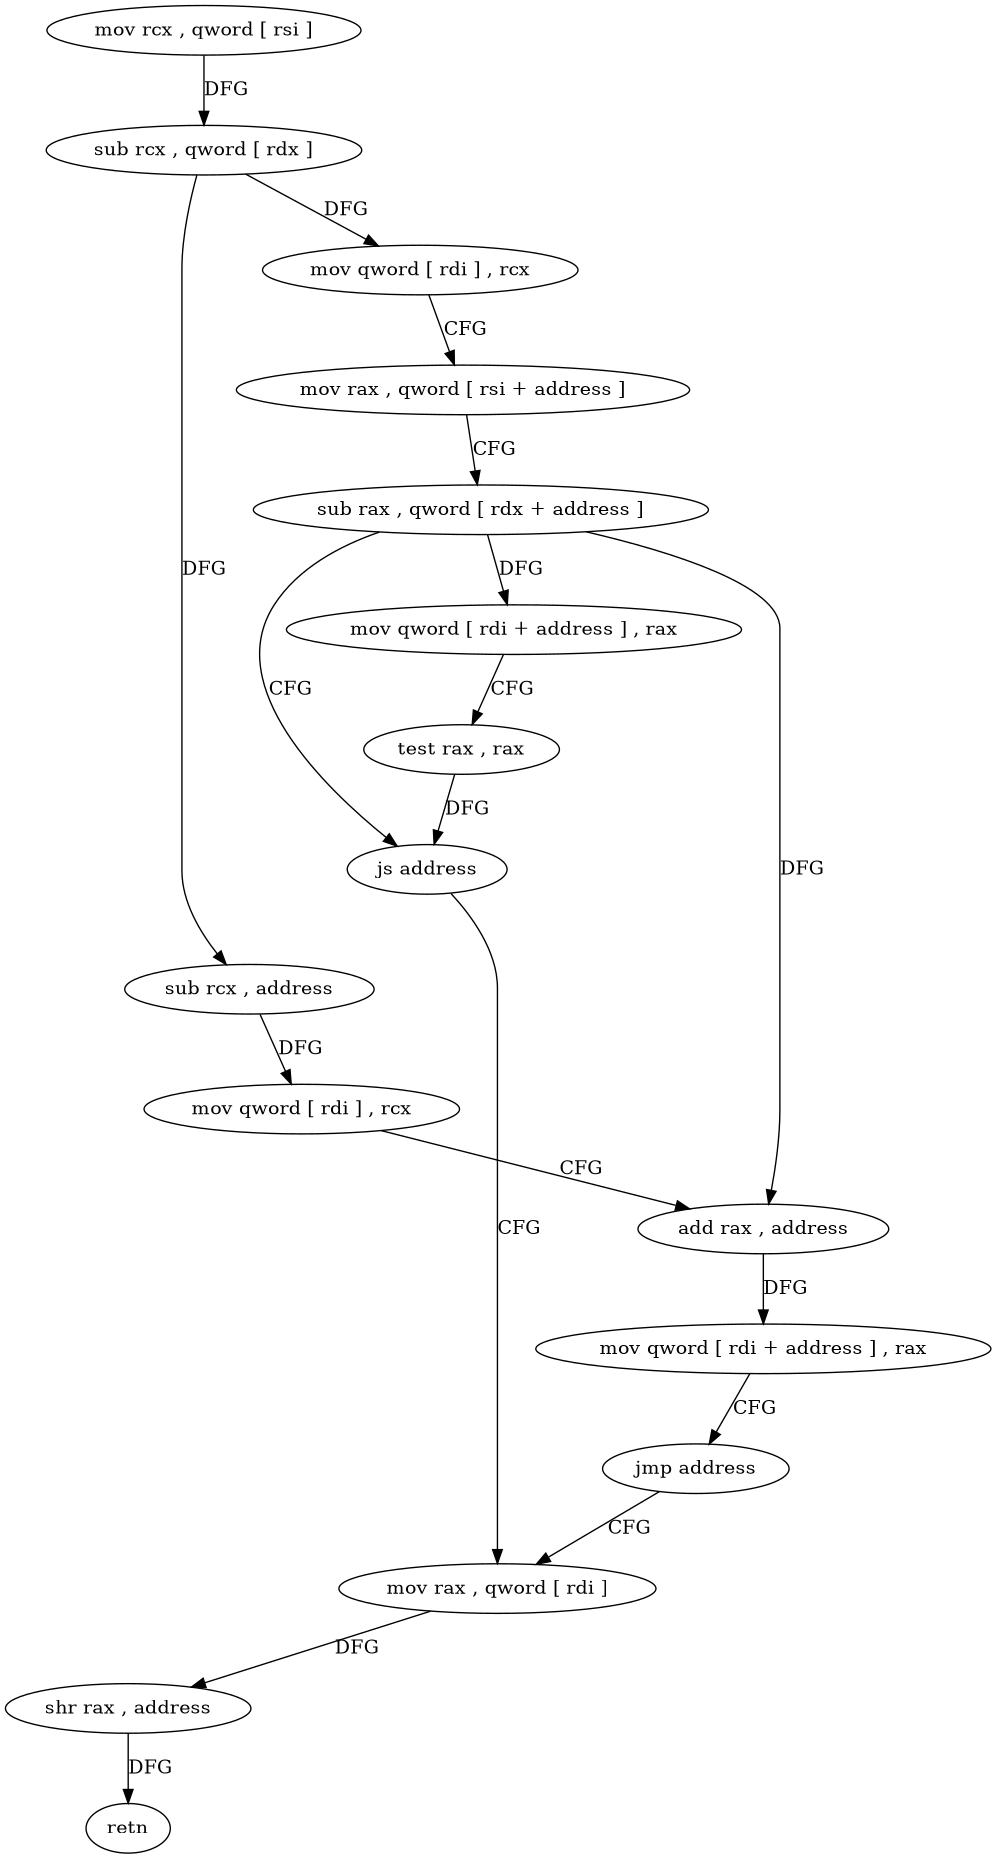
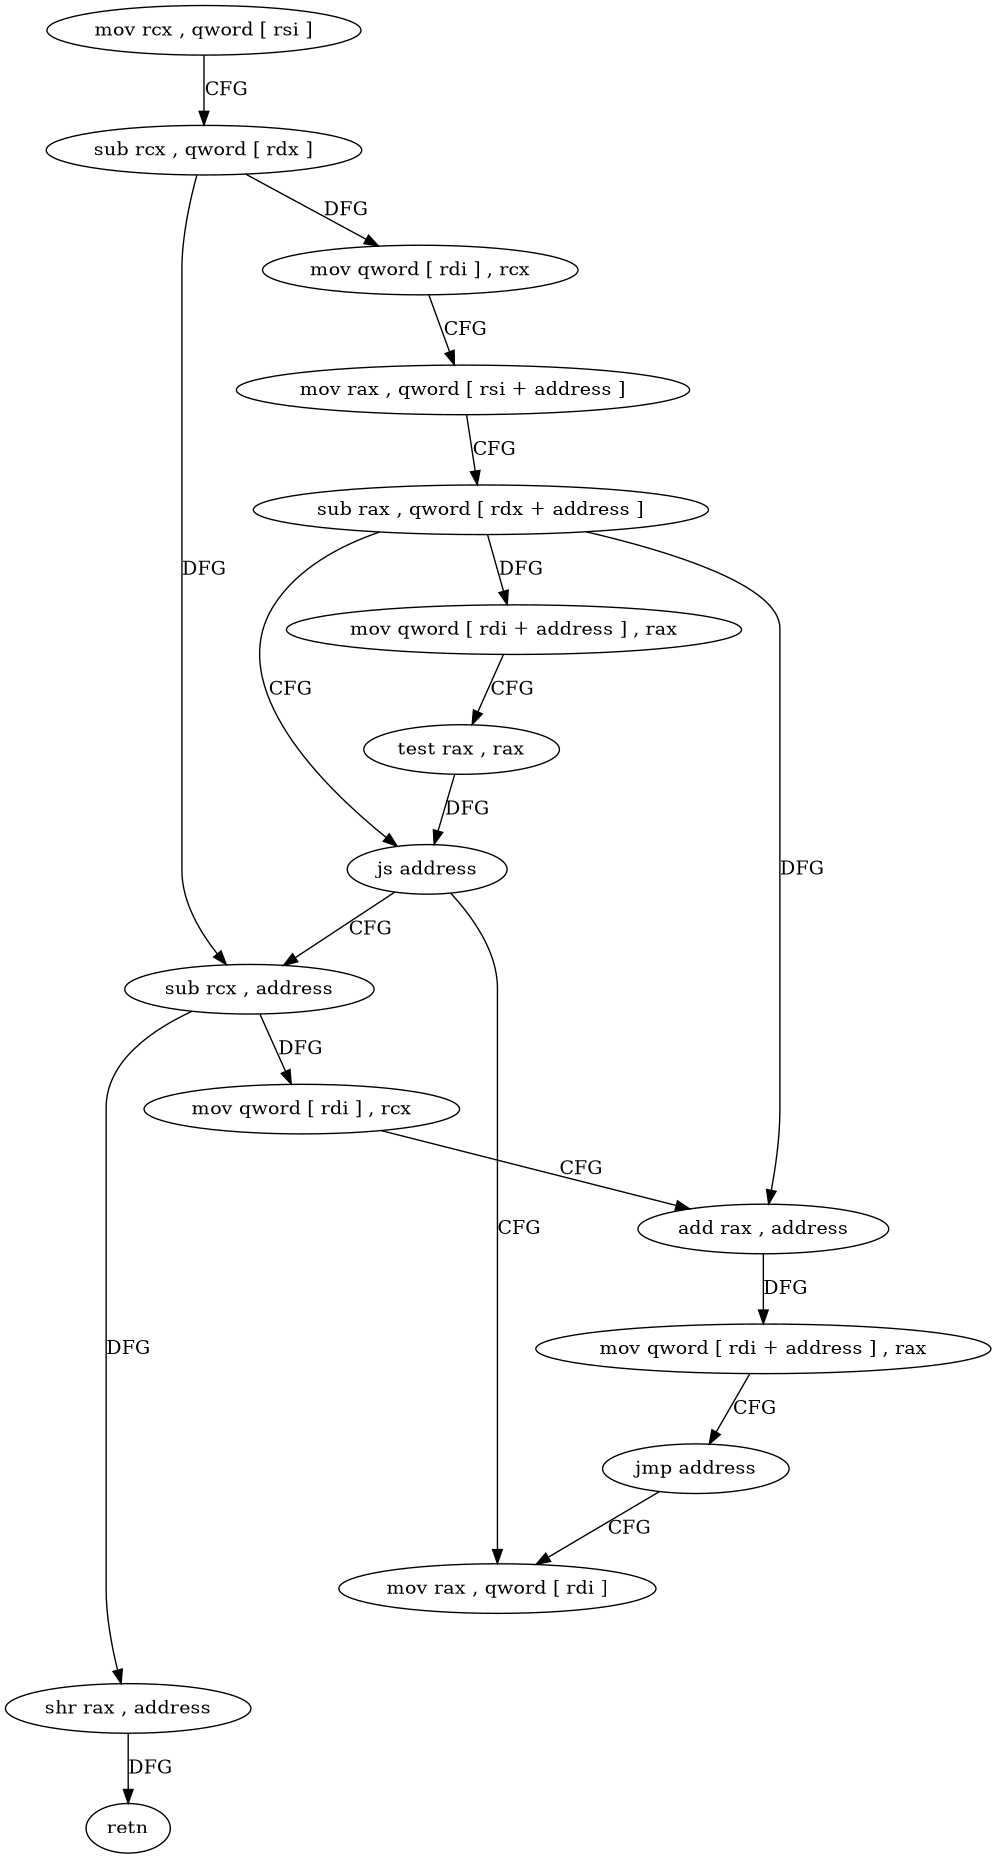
  digraph {
    n1 [label="mov rcx , qword [ rsi ]"]
    n2 [label="sub rcx , qword [ rdx ]"]
    n3 [label="mov qword [ rdi ] , rcx"]
    n4 [label="sub rcx , address"]
    n5 [label="mov rax , qword [ rsi + address ]"]
    n6 [label="mov qword [ rdi ] , rcx"]
    n7 [label="sub rax , qword [ rdx + address ]"]
    n8 [label="mov qword [ rdi + address ] , rax"]
    n9 [label="js address"]
    n10 [label="add rax , address"]
    n11 [label="test rax , rax"]
    n12 [label="mov rax , qword [ rdi ]"]
    n13 [label="mov qword [ rdi + address ] , rax"]
    n14 [label="shr rax , address"]
    n15 [label=retn]
    n16 [label="jmp address"]
-   n1 -> n2 [label=DFG]
+   n1 -> n2 [label=CFG]
    n2 -> n3 [label=DFG]
    n2 -> n4 [label=DFG]
    n3 -> n5 [label=CFG]
    n4 -> n6 [label=DFG]
    n5 -> n7 [label=CFG]
    n6 -> n10 [label=CFG]
    n7 -> n8 [label=DFG]
    n7 -> n9 [label=CFG]
    n7 -> n10 [label=DFG]
    n8 -> n11 [label=CFG]
+   n9 -> n4 [label=CFG]
    n9 -> n12 [label=CFG]
    n10 -> n13 [label=DFG]
    n11 -> n9 [label=DFG]
-   n12 -> n14 [label=DFG]
+   n4 -> n14 [label=DFG]
    n13 -> n16 [label=CFG]
    n14 -> n15 [label=DFG]
    n16 -> n12 [label=CFG]
  }
